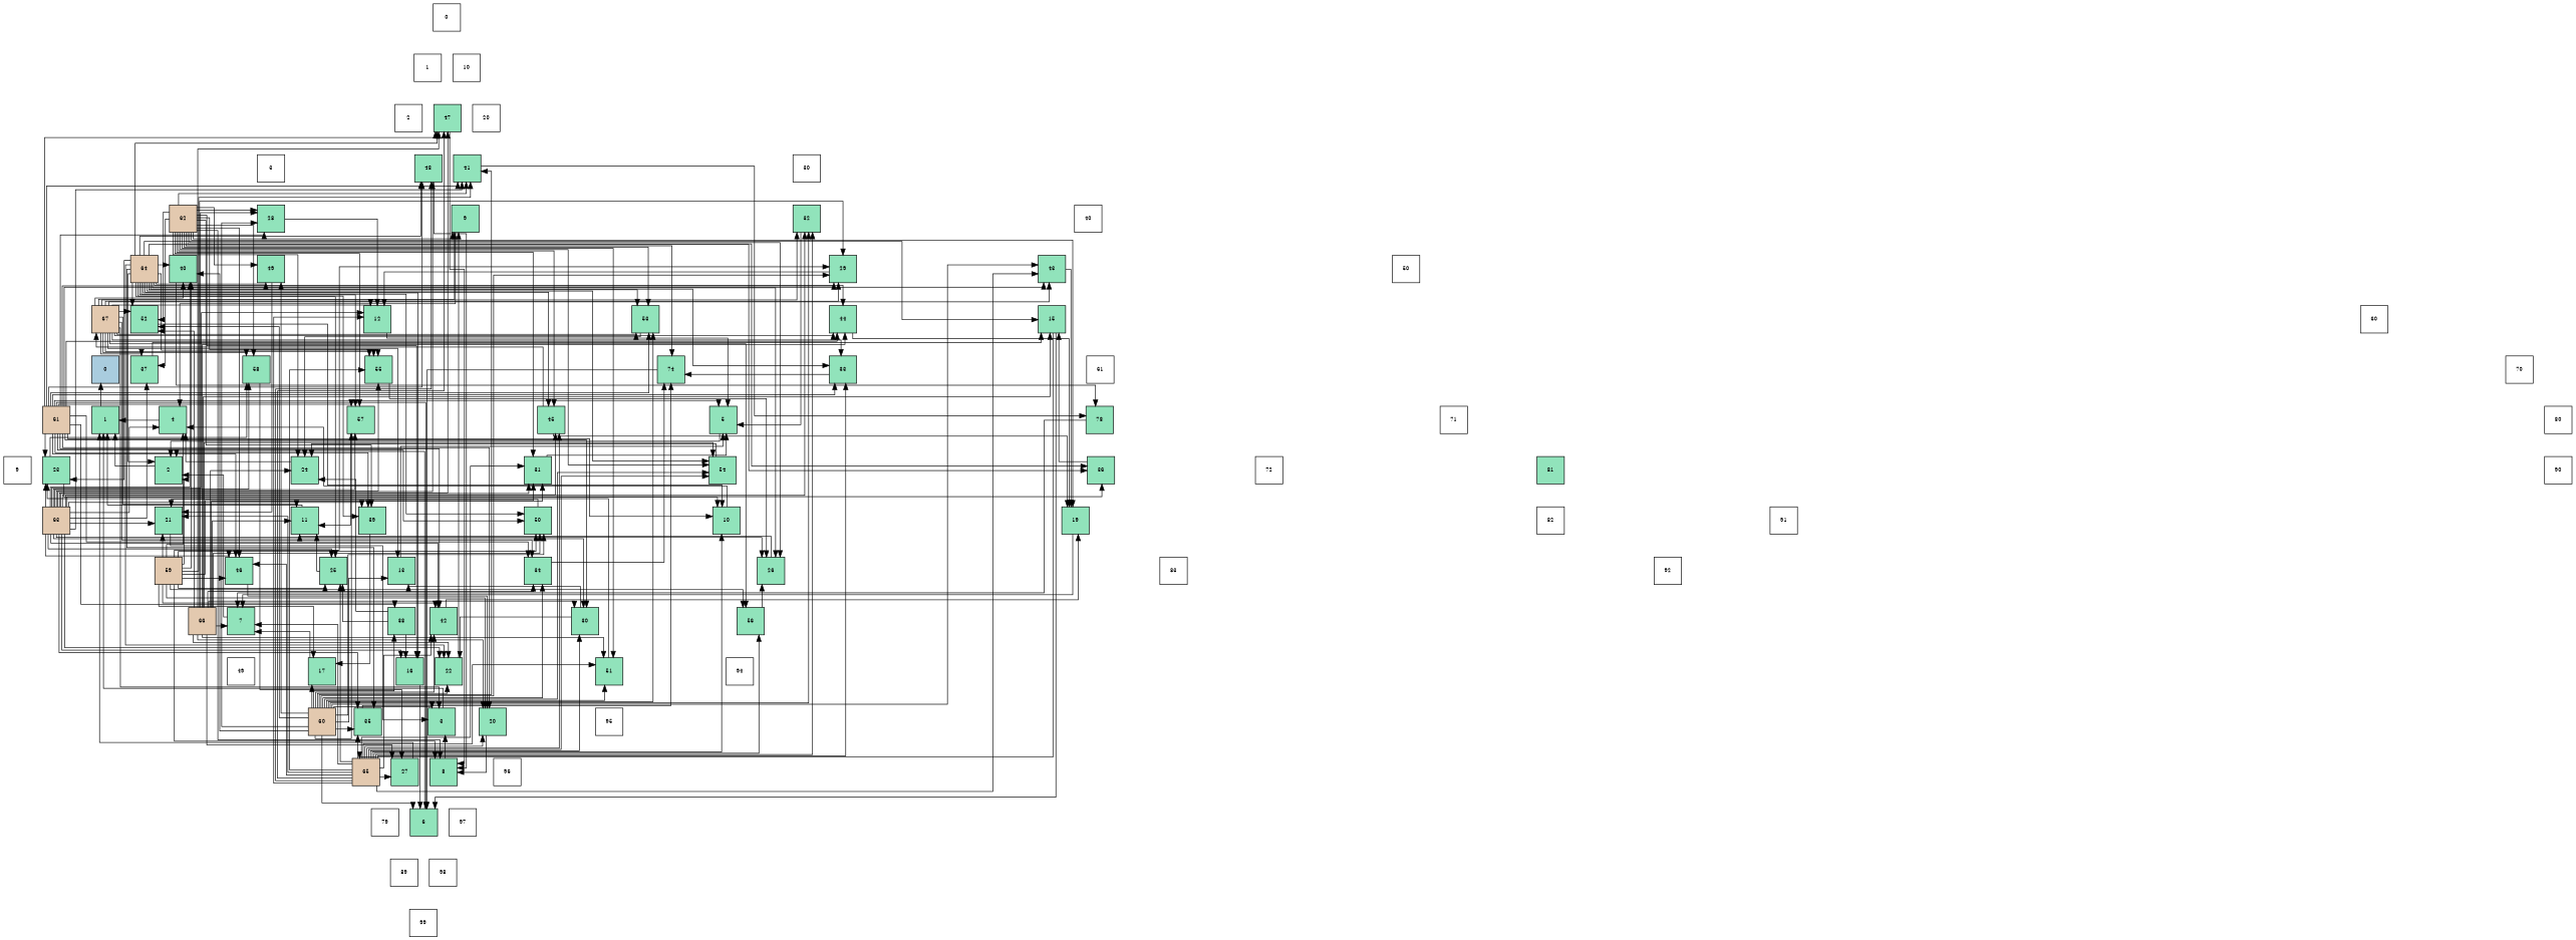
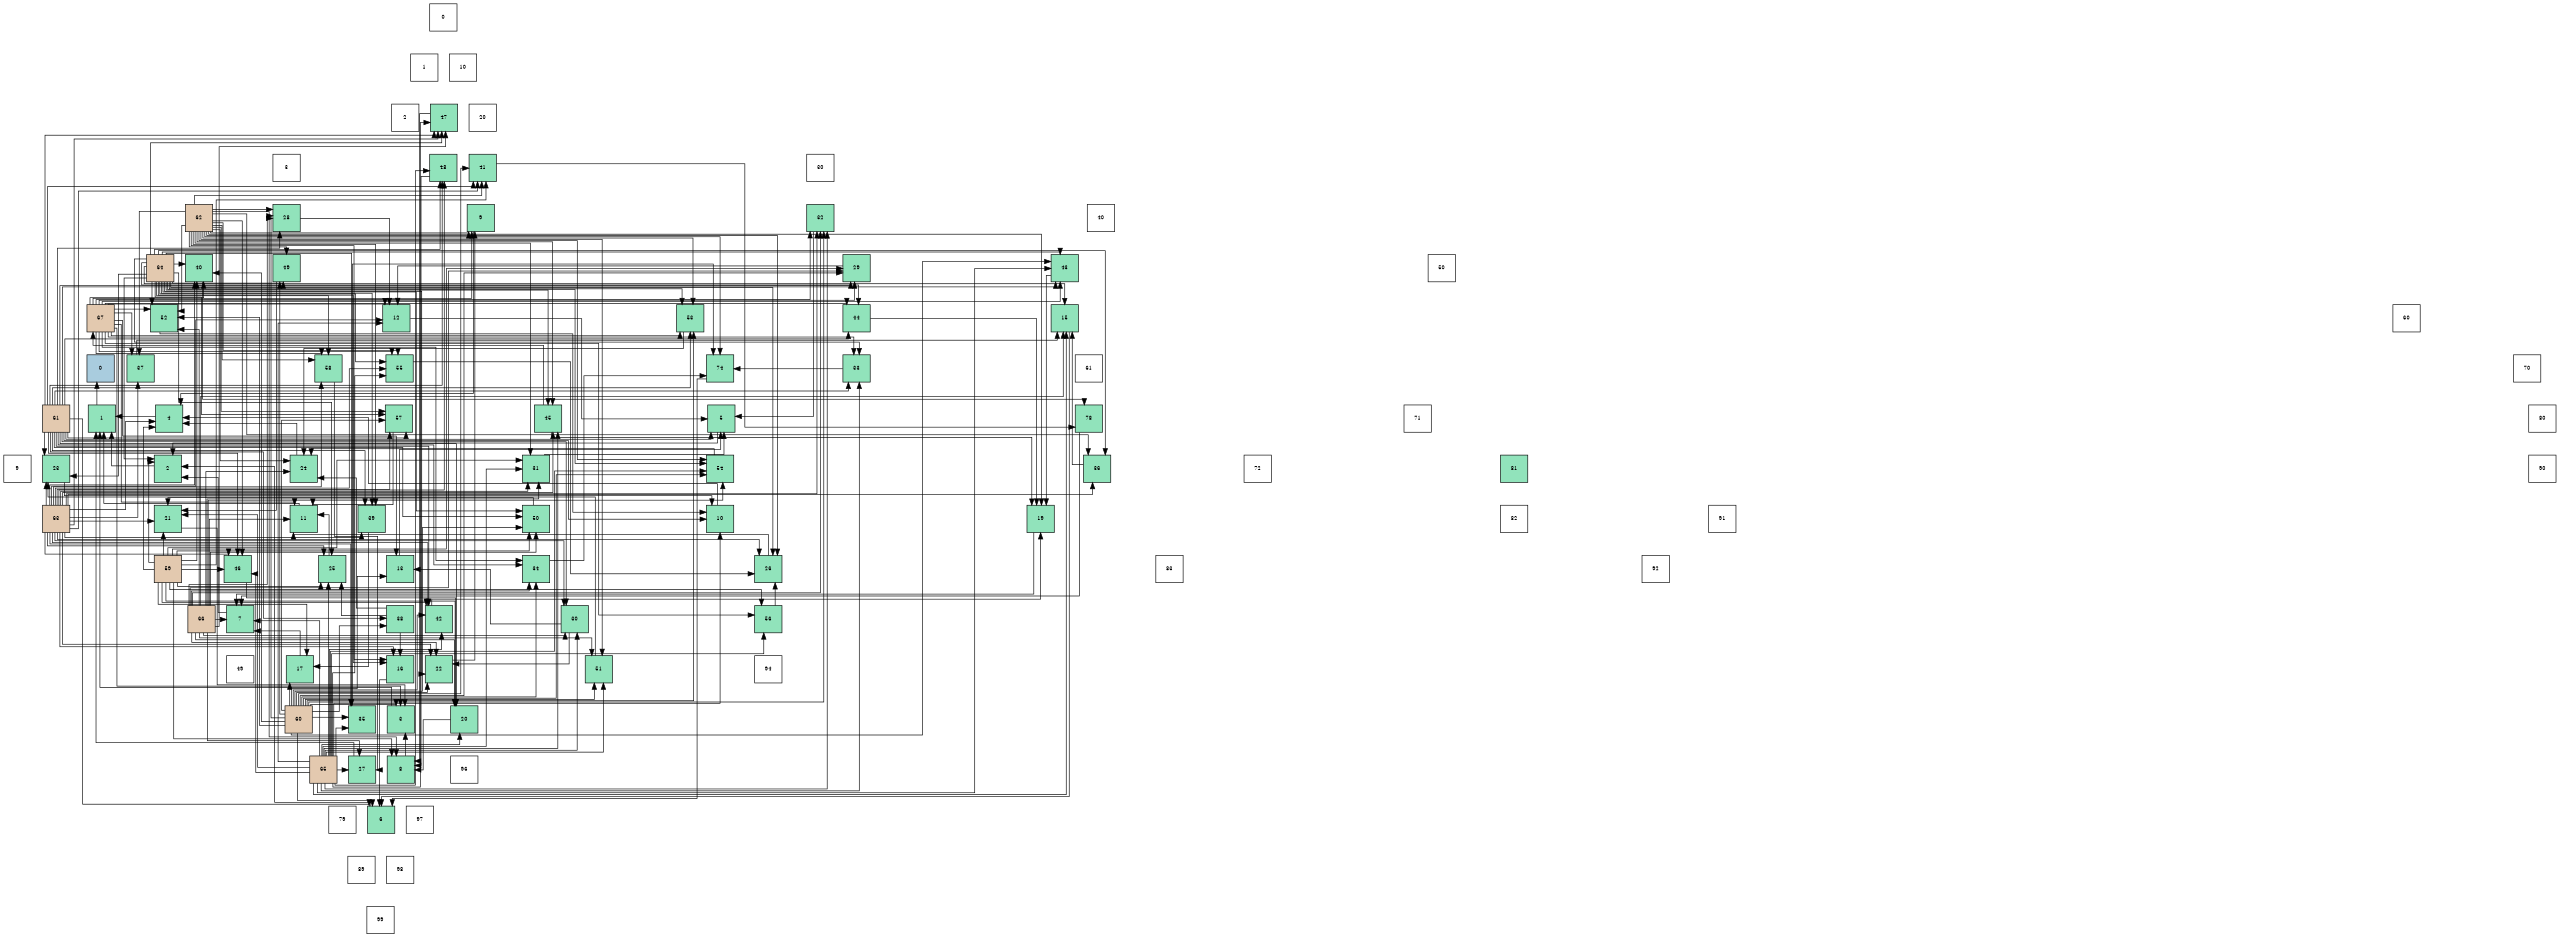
  digraph {
    rank=same
    rankdir=TB
    splines=ortho
    node [fillcolor="#91e3bb" fixedsize=true fontsize=8 shape=square style=filled]
    edge [constraint=false style=vis]
    n1 [fillcolor="#ffffff" label=0 width=0.6]
    n2 [fillcolor="#ffffff" label=1 width=0.6]
    n3 [fillcolor="#ffffff" label=10 width=0.6]
    n4 [fillcolor="#ffffff" label=2 width=0.6]
    n5 [label=47 width=0.6]
    n6 [fillcolor="#ffffff" label=20 width=0.6]
    n7 [fillcolor="#ffffff" label=3 width=0.6]
    n8 [label=48 width=0.6]
    n9 [label=41 width=0.6]
    n10 [label=8 width=0.6]
    n11 [fillcolor="#e3c9af" label=62 width=0.6]
    n12 [label=28 width=0.6]
    n13 [label=9 width=0.6]
    n14 [fillcolor="#e3c9af" label=64 width=0.6]
    n15 [label=40 width=0.6]
    n16 [label=52 width=0.6]
    n17 [label=37 width=0.6]
    n18 [label=49 width=0.6]
    n19 [label=58 width=0.6]
    n20 [label=53 width=0.6]
    n21 [label=55 width=0.6]
    n22 [label=57 width=0.6]
    n23 [label=24 width=0.6]
    n24 [label=46 width=0.6]
    n25 [label=74 width=0.6]
    n26 [label=45 width=0.6]
    n27 [label=31 width=0.6]
    n28 [label=39 width=0.6]
    n29 [label=54 width=0.6]
    n30 [label=36 width=0.6]
    n31 [label=16 width=0.6]
    n32 [label=19 width=0.6]
    n33 [label=26 width=0.6]
    n34 [label=51 width=0.6]
    n35 [label=12 width=0.6]
    n36 [fillcolor="#e3c9af" label=67 width=0.6]
    n37 [label=23 width=0.6]
    n38 [label=2 width=0.6]
    n39 [label=43 width=0.6]
    n40 [label=44 width=0.6]
    n41 [label=25 width=0.6]
    n42 [label=15 width=0.6]
    n43 [label=33 width=0.6]
    n44 [label=50 width=0.6]
    n45 [label=35 width=0.6]
    n46 [label=22 width=0.6]
    n47 [label=78 width=0.6]
    n48 [label=10 width=0.6]
    n49 [label=1 width=0.6]
    n50 [label=4 width=0.6]
    n51 [label=32 width=0.6]
    n52 [label=29 width=0.6]
    n53 [label=21 width=0.6]
    n54 [label=27 width=0.6]
    n55 [label=11 width=0.6]
    n56 [label=20 width=0.6]
    n57 [fillcolor="#e3c9af" label=66 width=0.6]
    n58 [label=7 width=0.6]
    n59 [label=5 width=0.6]
    n60 [label=6 width=0.6]
    n61 [label=13 width=0.6]
    n62 [label=17 width=0.6]
    n63 [label=3 width=0.6]
    n64 [fillcolor="#ffffff" label=83 width=0.6]
    n65 [label=56 width=0.6]
    n66 [label=30 width=0.6]
-   n67 [fillcolor="#ffffff" label=95 width=0.6]
    n68 [fillcolor="#ffffff" label=97 width=0.6]
    n69 [fillcolor="#a9ccde" label=0 width=0.6]
    n70 [label=34 width=0.6]
    n71 [fillcolor="#e3c9af" label=63 width=0.6]
    n72 [label=38 width=0.6]
    n73 [fillcolor="#ffffff" label=61 width=0.6]
    n74 [fillcolor="#e3c9af" label=65 width=0.6]
    n75 [fillcolor="#e3c9af" label=61 width=0.6]
    n76 [label=42 width=0.6]
    n77 [fillcolor="#ffffff" label=94 width=0.6]
    n78 [fillcolor="#ffffff" label=9 width=0.6]
    n79 [fillcolor="#ffffff" label=96 width=0.6]
    n80 [fillcolor="#ffffff" label=89 width=0.6]
    n81 [fillcolor="#ffffff" label=98 width=0.6]
    n82 [fillcolor="#e3c9af" label=59 width=0.6]
    n83 [fillcolor="#ffffff" label=30 width=0.6]
    n84 [fillcolor="#ffffff" label=72 width=0.6]
    n85 [fillcolor="#ffffff" label=40 width=0.6]
    n86 [fillcolor="#ffffff" label=79 width=0.6]
    n87 [fillcolor="#ffffff" label=49 width=0.6]
    n88 [fillcolor="#e3c9af" label=60 width=0.6]
    n89 [fillcolor="#ffffff" label=50 width=0.6]
    n90 [fillcolor="#ffffff" label=60 width=0.6]
    n91 [fillcolor="#ffffff" label=70 width=0.6]
    n92 [fillcolor="#ffffff" label=71 width=0.6]
    n93 [fillcolor="#ffffff" label=80 width=0.6]
    n94 [label=81 width=0.6]
    n95 [fillcolor="#ffffff" label=82 width=0.6]
    n96 [fillcolor="#ffffff" label=90 width=0.6]
    n97 [fillcolor="#ffffff" label=91 width=0.6]
    n98 [fillcolor="#ffffff" label=92 width=0.6]
    n99 [fillcolor="#ffffff" label=99 width=0.6]
    n1 -> n2 [constraint=true style=invis]
    n1 -> n3 [constraint=true style=invis]
    n2 -> n4 [constraint=true style=invis]
    n2 -> n5 [constraint=true style=invis]
    n3 -> n5 [constraint=true style=invis]
    n3 -> n6 [constraint=true style=invis]
    n4 -> n7 [constraint=true style=invis]
    n4 -> n8 [constraint=true style=invis]
    n5 -> n8 [constraint=true style=invis]
    n5 -> n9 [constraint=true style=invis]
    n5 -> n10
    n6 -> n9 [constraint=true style=invis]
    n6 -> n83 [constraint=true style=invis]
    n7 -> n11 [constraint=true style=invis]
    n7 -> n12 [constraint=true style=invis]
    n8 -> n10
    n8 -> n12 [constraint=true style=invis]
    n8 -> n13 [constraint=true style=invis]
    n9 -> n13 [constraint=true style=invis]
    n9 -> n47
    n9 -> n51 [constraint=true style=invis]
    n10 -> n60 [constraint=true style=invis]
    n10 -> n63
    n10 -> n68 [constraint=true style=invis]
    n11 -> n9
    n11 -> n10
    n11 -> n12
    n11 -> n13
    n11 -> n14 [constraint=true style=invis]
    n11 -> n15 [constraint=true style=invis]
    n11 -> n16
    n11 -> n17
    n11 -> n18
    n11 -> n19
    n11 -> n20
    n11 -> n21
    n11 -> n22
    n11 -> n23
    n11 -> n24
    n11 -> n25
    n11 -> n26
    n11 -> n27
    n11 -> n28
    n11 -> n29
    n11 -> n30
    n11 -> n31
    n11 -> n32
    n11 -> n33
    n11 -> n34
    n12 -> n15 [constraint=true style=invis]
    n12 -> n18 [constraint=true style=invis]
    n12 -> n35
    n13 -> n18 [constraint=true style=invis]
    n13 -> n50
    n13 -> n52 [constraint=true style=invis]
    n14 -> n5
    n14 -> n8
    n14 -> n15
    n14 -> n16
    n14 -> n16 [constraint=true style=invis]
    n14 -> n18
-   n37 -> n19
+   n14 -> n19
    n14 -> n20
    n14 -> n21
    n14 -> n22
    n14 -> n26
    n14 -> n28
    n14 -> n29
    n14 -> n30
    n14 -> n31
    n14 -> n33
    n14 -> n36 [constraint=true style=invis]
    n14 -> n37
    n14 -> n38
+   n14 -> n39
    n14 -> n40
    n14 -> n41
    n14 -> n42
    n14 -> n43
    n14 -> n44
    n14 -> n45
    n14 -> n46
    n15 -> n16 [constraint=true style=invis]
    n15 -> n35 [constraint=true style=invis]
    n15 -> n47
    n16 -> n17 [constraint=true style=invis]
    n16 -> n19 [constraint=true style=invis]
    n16 -> n48
    n17 -> n42
    n17 -> n49 [constraint=true style=invis]
    n17 -> n50 [constraint=true style=invis]
    n18 -> n20 [constraint=true style=invis]
    n18 -> n35 [constraint=true style=invis]
    n18 -> n53
    n19 -> n22 [constraint=true style=invis]
    n19 -> n50 [constraint=true style=invis]
    n19 -> n54
    n20 -> n21 [constraint=true style=invis]
    n20 -> n23
    n20 -> n25 [constraint=true style=invis]
    n21 -> n22 [constraint=true style=invis]
    n21 -> n26 [constraint=true style=invis]
    n21 -> n33
    n22 -> n23 [constraint=true style=invis]
    n22 -> n27 [constraint=true style=invis]
    n22 -> n55
    n23 -> n28 [constraint=true style=invis]
    n23 -> n50
    n23 -> n55 [constraint=true style=invis]
    n24 -> n56
    n24 -> n57 [constraint=true style=invis]
    n24 -> n58 [constraint=true style=invis]
    n25 -> n26 [constraint=true style=invis]
    n25 -> n59 [constraint=true style=invis]
    n25 -> n60
    n26 -> n27 [constraint=true style=invis]
    n26 -> n29 [constraint=true style=invis]
    n26 -> n32
    n26 -> n36
    n27 -> n28 [constraint=true style=invis]
    n27 -> n44 [constraint=true style=invis]
    n27 -> n59
    n28 -> n41 [constraint=true style=invis]
    n28 -> n61 [constraint=true style=invis]
    n28 -> n62
    n29 -> n23
    n29 -> n44 [constraint=true style=invis]
    n29 -> n48 [constraint=true style=invis]
    n30 -> n32 [constraint=true style=invis]
    n30 -> n42
    n30 -> n48 [constraint=true style=invis]
    n31 -> n45 [constraint=true style=invis]
    n31 -> n60
    n31 -> n63 [constraint=true style=invis]
    n32 -> n33 [constraint=true style=invis]
    n32 -> n58
    n32 -> n64 [constraint=true style=invis]
    n33 -> n55
    n33 -> n65 [constraint=true style=invis]
    n33 -> n66 [constraint=true style=invis]
    n34 -> n37
    n34 -> n56 [constraint=true style=invis]
-   n34 -> n67 [constraint=true style=invis]
    n35 -> n19 [constraint=true style=invis]
    n35 -> n21 [constraint=true style=invis]
    n35 -> n59
    n36 -> n13
    n36 -> n15
    n36 -> n16
    n36 -> n17
    n36 -> n17 [constraint=true style=invis]
    n36 -> n19
    n36 -> n20
    n36 -> n21
    n36 -> n35
    n36 -> n39
    n36 -> n40
    n36 -> n43
    n36 -> n51
    n36 -> n52
    n36 -> n55
    n36 -> n61
    n36 -> n63
    n36 -> n65
    n36 -> n69 [constraint=true style=invis]
    n36 -> n70
    n37 -> n48
    n37 -> n53 [constraint=true style=invis]
    n37 -> n71 [constraint=true style=invis]
    n38 -> n49
    n38 -> n53 [constraint=true style=invis]
    n38 -> n55 [constraint=true style=invis]
    n39 -> n32
    n39 -> n40 [constraint=true style=invis]
    n39 -> n42 [constraint=true style=invis]
    n40 -> n25 [constraint=true style=invis]
    n40 -> n32
    n40 -> n43 [constraint=true style=invis]
    n41 -> n55
    n41 -> n58 [constraint=true style=invis]
    n41 -> n72 [constraint=true style=invis]
    n42 -> n43 [constraint=true style=invis]
    n42 -> n60
    n42 -> n73 [constraint=true style=invis]
    n43 -> n25
    n43 -> n47 [constraint=true style=invis]
    n43 -> n59 [constraint=true style=invis]
    n44 -> n53
    n44 -> n61 [constraint=true style=invis]
    n44 -> n70 [constraint=true style=invis]
    n45 -> n25
    n45 -> n54 [constraint=true style=invis]
    n45 -> n74 [constraint=true style=invis]
    n46 -> n13
    n46 -> n56 [constraint=true style=invis]
    n46 -> n63 [constraint=true style=invis]
    n47 -> n30 [constraint=true style=invis]
    n47 -> n58
    n47 -> n84 [constraint=true style=invis]
    n48 -> n33 [constraint=true style=invis]
    n48 -> n50
    n48 -> n70 [constraint=true style=invis]
    n49 -> n37 [constraint=true style=invis]
    n49 -> n38 [constraint=true style=invis]
    n49 -> n69
    n50 -> n23 [constraint=true style=invis]
    n50 -> n38 [constraint=true style=invis]
    n50 -> n49
    n51 -> n39 [constraint=true style=invis]
    n51 -> n52 [constraint=true style=invis]
    n51 -> n59
    n52 -> n20 [constraint=true style=invis]
    n52 -> n35
    n52 -> n40 [constraint=true style=invis]
    n53 -> n24 [constraint=true style=invis]
    n53 -> n63
    n53 -> n82 [constraint=true style=invis]
    n54 -> n49
    n54 -> n60 [constraint=true style=invis]
    n54 -> n86 [constraint=true style=invis]
    n55 -> n24 [constraint=true style=invis]
    n55 -> n41 [constraint=true style=invis]
    n55 -> n49
    n56 -> n10
    n56 -> n10 [constraint=true style=invis]
    n56 -> n79 [constraint=true style=invis]
    n57 -> n5
    n57 -> n12
    n57 -> n16
    n57 -> n23
    n57 -> n27
    n57 -> n29
    n57 -> n34
    n57 -> n42
    n57 -> n44
    n57 -> n46
-   n57 -> n40
+   n57 -> n51
    n57 -> n52
    n57 -> n54
    n57 -> n55
    n57 -> n56
    n57 -> n58
    n57 -> n66
    n57 -> n70
    n57 -> n87 [constraint=true style=invis]
    n58 -> n38
    n58 -> n62 [constraint=true style=invis]
    n58 -> n87 [constraint=true style=invis]
    n59 -> n29 [constraint=true style=invis]
    n59 -> n30 [constraint=true style=invis]
    n59 -> n38
    n60 -> n38
    n60 -> n80 [constraint=true style=invis]
    n60 -> n81 [constraint=true style=invis]
    n61 -> n59
    n61 -> n72 [constraint=true style=invis]
    n61 -> n76 [constraint=true style=invis]
    n62 -> n45 [constraint=true style=invis]
    n62 -> n58
    n62 -> n88 [constraint=true style=invis]
    n63 -> n10 [constraint=true style=invis]
    n63 -> n49
    n63 -> n54 [constraint=true style=invis]
    n64 -> n65 [constraint=true style=invis]
    n65 -> n33
    n65 -> n34 [constraint=true style=invis]
    n65 -> n77 [constraint=true style=invis]
    n66 -> n34 [constraint=true style=invis]
    n66 -> n46
    n66 -> n46 [constraint=true style=invis]
    n66 -> n61
-   n67 -> n79 [constraint=true style=invis]
    n68 -> n81 [constraint=true style=invis]
    n69 -> n49 [constraint=true style=invis]
    n69 -> n75 [constraint=true style=invis]
    n70 -> n25
    n70 -> n66 [constraint=true style=invis]
    n70 -> n76 [constraint=true style=invis]
    n71 -> n5
    n71 -> n8
    n71 -> n9
    n71 -> n15
    n71 -> n17
    n71 -> n19
    n71 -> n21
    n71 -> n22
    n71 -> n24
    n71 -> n26
    n71 -> n27
    n71 -> n28
    n71 -> n30
    n71 -> n31
    n71 -> n33
    n71 -> n35
    n71 -> n37
    n71 -> n41
    n71 -> n45
    n71 -> n46
    n71 -> n50
    n71 -> n51
    n71 -> n53
    n71 -> n66
    n71 -> n76
    n71 -> n82 [constraint=true style=invis]
    n72 -> n23
    n72 -> n31
    n72 -> n31 [constraint=true style=invis]
    n72 -> n41
    n72 -> n62 [constraint=true style=invis]
    n73 -> n47 [constraint=true style=invis]
    n73 -> n92 [constraint=true style=invis]
    n74 -> n5
    n74 -> n8
    n74 -> n21
    n74 -> n24
    n74 -> n26
    n74 -> n27
    n74 -> n29
    n74 -> n34
    n74 -> n35
    n74 -> n39
    n74 -> n41
-   n42 -> n74
+   n74 -> n42
    n74 -> n43
    n74 -> n45
    n74 -> n48
    n74 -> n51
    n74 -> n53
    n74 -> n54
    n74 -> n56
    n74 -> n58
    n74 -> n65
    n74 -> n66
    n74 -> n76
    n74 -> n86 [constraint=true style=invis]
    n75 -> n5
    n75 -> n8
    n75 -> n9
    n75 -> n12
    n75 -> n20
    n75 -> n22
    n75 -> n24
    n75 -> n28
    n75 -> n37
    n75 -> n37 [constraint=true style=invis]
    n75 -> n39
    n75 -> n40
    n75 -> n43
    n75 -> n44
    n75 -> n48
    n75 -> n52
    n75 -> n56
    n75 -> n59
    n75 -> n60
    n75 -> n66
    n75 -> n70
    n75 -> n72
    n75 -> n76
    n75 -> n78 [constraint=true style=invis]
    n76 -> n31 [constraint=true style=invis]
    n76 -> n32
    n76 -> n46 [constraint=true style=invis]
-   n77 -> n67 [constraint=true style=invis]
    n78 -> n71 [constraint=true style=invis]
    n79 -> n68 [constraint=true style=invis]
    n80 -> n99 [constraint=true style=invis]
    n81 -> n99 [constraint=true style=invis]
    n82 -> n9
    n82 -> n10
    n82 -> n15
    n82 -> n24
    n82 -> n27
    n82 -> n38
    n82 -> n41
    n82 -> n44
    n82 -> n50
    n82 -> n52
    n82 -> n53
    n82 -> n56
    n82 -> n57 [constraint=true style=invis]
    n82 -> n62
    n82 -> n65
    n82 -> n76
    n83 -> n51 [constraint=true style=invis]
    n83 -> n85 [constraint=true style=invis]
    n84 -> n32 [constraint=true style=invis]
    n84 -> n95 [constraint=true style=invis]
    n85 -> n39 [constraint=true style=invis]
    n85 -> n89 [constraint=true style=invis]
    n86 -> n80 [constraint=true style=invis]
    n87 -> n88 [constraint=true style=invis]
    n88 -> n9
    n88 -> n12
    n88 -> n15
    n88 -> n16
    n88 -> n18
    n88 -> n20
    n88 -> n22
    n88 -> n29
    n88 -> n34
    n88 -> n39
    n88 -> n44
    n88 -> n45
    n88 -> n46
    n88 -> n51
    n88 -> n52
    n88 -> n60
    n88 -> n61
    n88 -> n62
    n88 -> n63
    n88 -> n70
    n88 -> n72
    n88 -> n74 [constraint=true style=invis]
    n88 -> n76
    n89 -> n42 [constraint=true style=invis]
    n89 -> n90 [constraint=true style=invis]
    n90 -> n73 [constraint=true style=invis]
    n90 -> n91 [constraint=true style=invis]
    n91 -> n92 [constraint=true style=invis]
    n91 -> n93 [constraint=true style=invis]
    n92 -> n84 [constraint=true style=invis]
    n92 -> n94 [constraint=true style=invis]
    n93 -> n94 [constraint=true style=invis]
    n93 -> n96 [constraint=true style=invis]
    n94 -> n95 [constraint=true style=invis]
    n94 -> n97 [constraint=true style=invis]
    n95 -> n64 [constraint=true style=invis]
    n95 -> n98 [constraint=true style=invis]
    n96 -> n97 [constraint=true style=invis]
    n97 -> n98 [constraint=true style=invis]
  }
